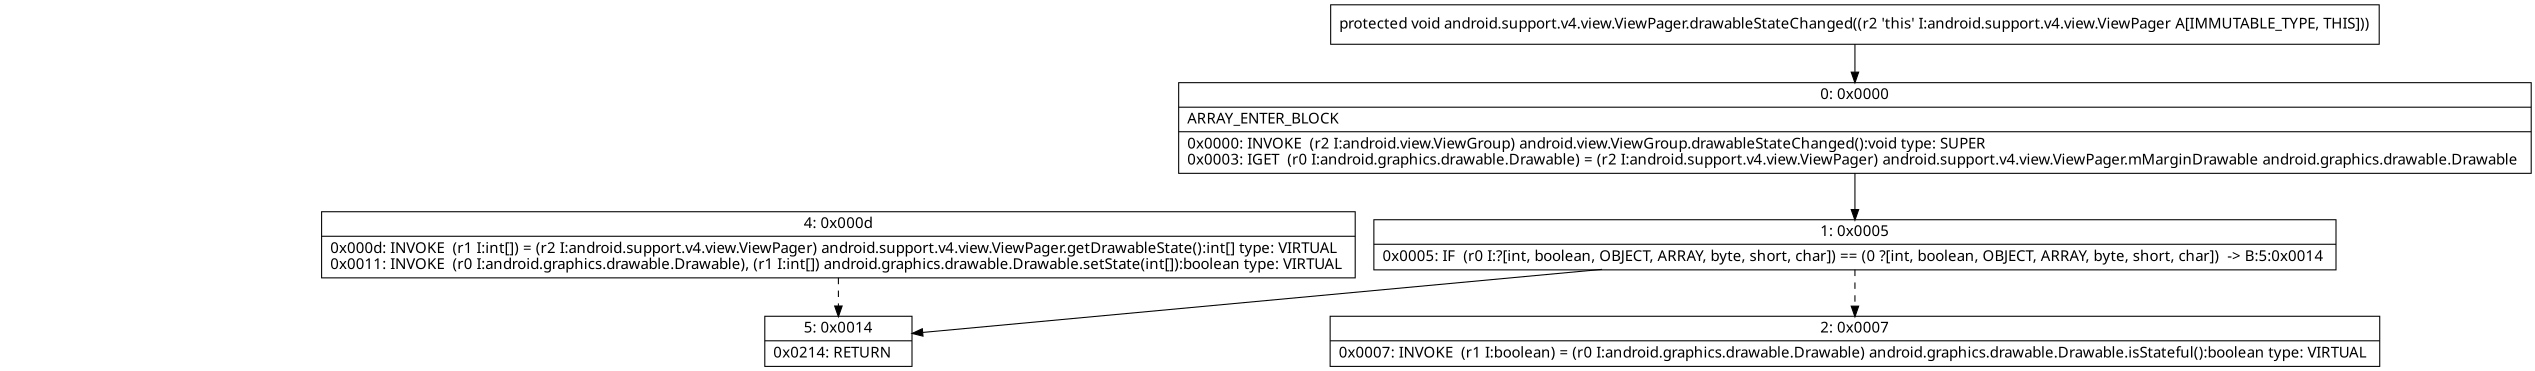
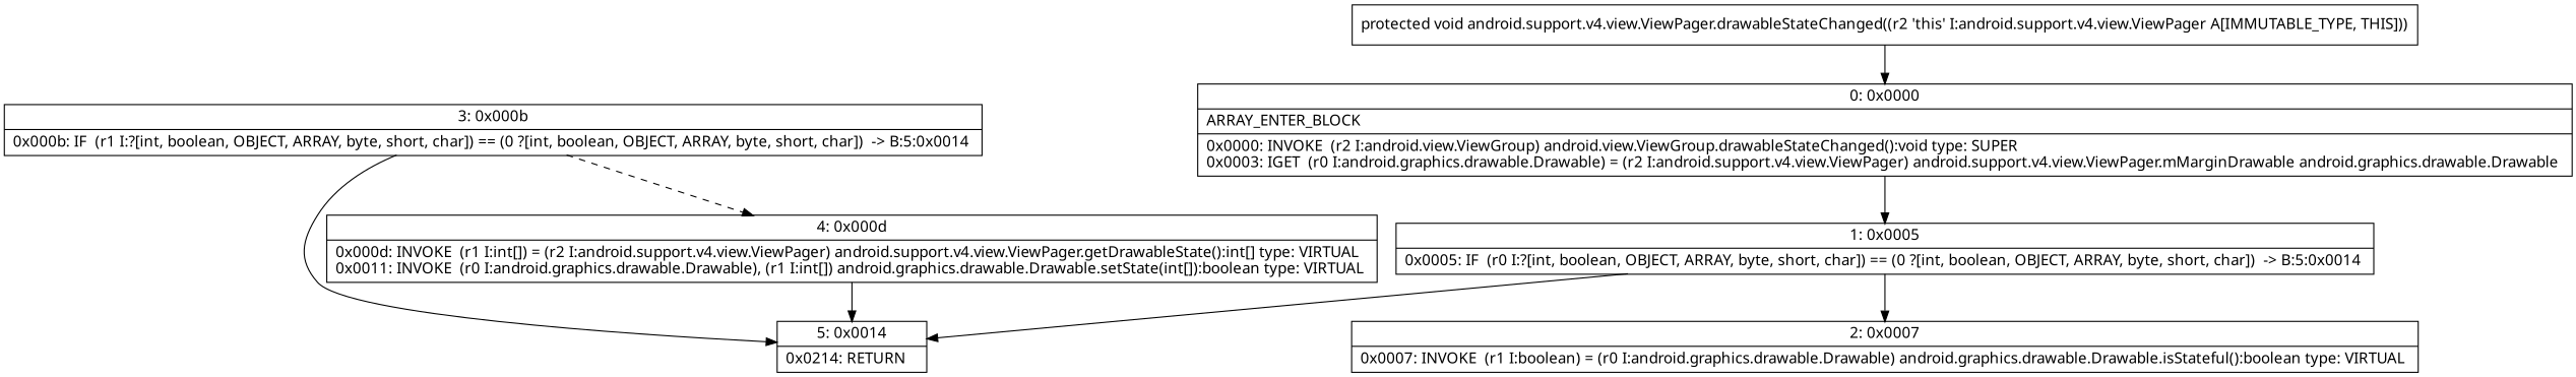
  digraph {
    fontname="Noto Sans"
    node [fontname="Noto Sans" shape=record]
    edge [fontname="Noto Sans"]
    n1 [label="{0\:\ 0x0000|ARRAY_ENTER_BLOCK\l|0x0000: INVOKE  (r2 I:android.view.ViewGroup) android.view.ViewGroup.drawableStateChanged():void type: SUPER \l0x0003: IGET  (r0 I:android.graphics.drawable.Drawable) = (r2 I:android.support.v4.view.ViewPager) android.support.v4.view.ViewPager.mMarginDrawable android.graphics.drawable.Drawable \l}"]
    n2 [label="{1\:\ 0x0005|0x0005: IF  (r0 I:?[int, boolean, OBJECT, ARRAY, byte, short, char]) == (0 ?[int, boolean, OBJECT, ARRAY, byte, short, char])  \-\> B:5:0x0014 \l}"]
    n3 [label="{2\:\ 0x0007|0x0007: INVOKE  (r1 I:boolean) = (r0 I:android.graphics.drawable.Drawable) android.graphics.drawable.Drawable.isStateful():boolean type: VIRTUAL \l}"]
    n4 [label="{5\:\ 0x0014|0x0214: RETURN   \l}"]
+   n5 [label="{3\:\ 0x000b|0x000b: IF  (r1 I:?[int, boolean, OBJECT, ARRAY, byte, short, char]) == (0 ?[int, boolean, OBJECT, ARRAY, byte, short, char])  \-\> B:5:0x0014 \l}"]
    n6 [label="{4\:\ 0x000d|0x000d: INVOKE  (r1 I:int[]) = (r2 I:android.support.v4.view.ViewPager) android.support.v4.view.ViewPager.getDrawableState():int[] type: VIRTUAL \l0x0011: INVOKE  (r0 I:android.graphics.drawable.Drawable), (r1 I:int[]) android.graphics.drawable.Drawable.setState(int[]):boolean type: VIRTUAL \l}"]
    n7 [label="{protected void android.support.v4.view.ViewPager.drawableStateChanged((r2 'this' I:android.support.v4.view.ViewPager A[IMMUTABLE_TYPE, THIS])) }"]
    n1 -> n2
-   n2 -> n3 [style=dashed]
+   n2 -> n3 [style=solid]
    n2 -> n4
-   n6 -> n4 [style=dashed]
+   n5 -> n4
+   n5 -> n6 [style=dashed]
+   n6 -> n4
    n7 -> n1
  }
